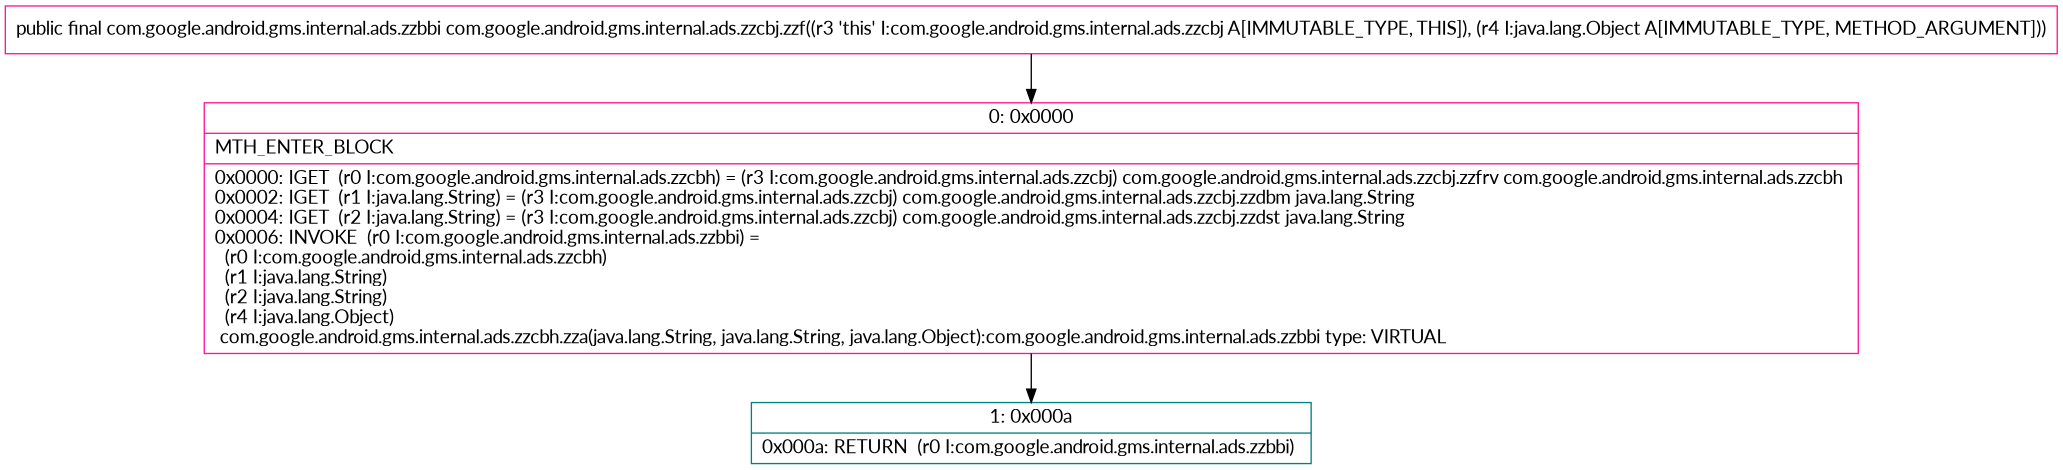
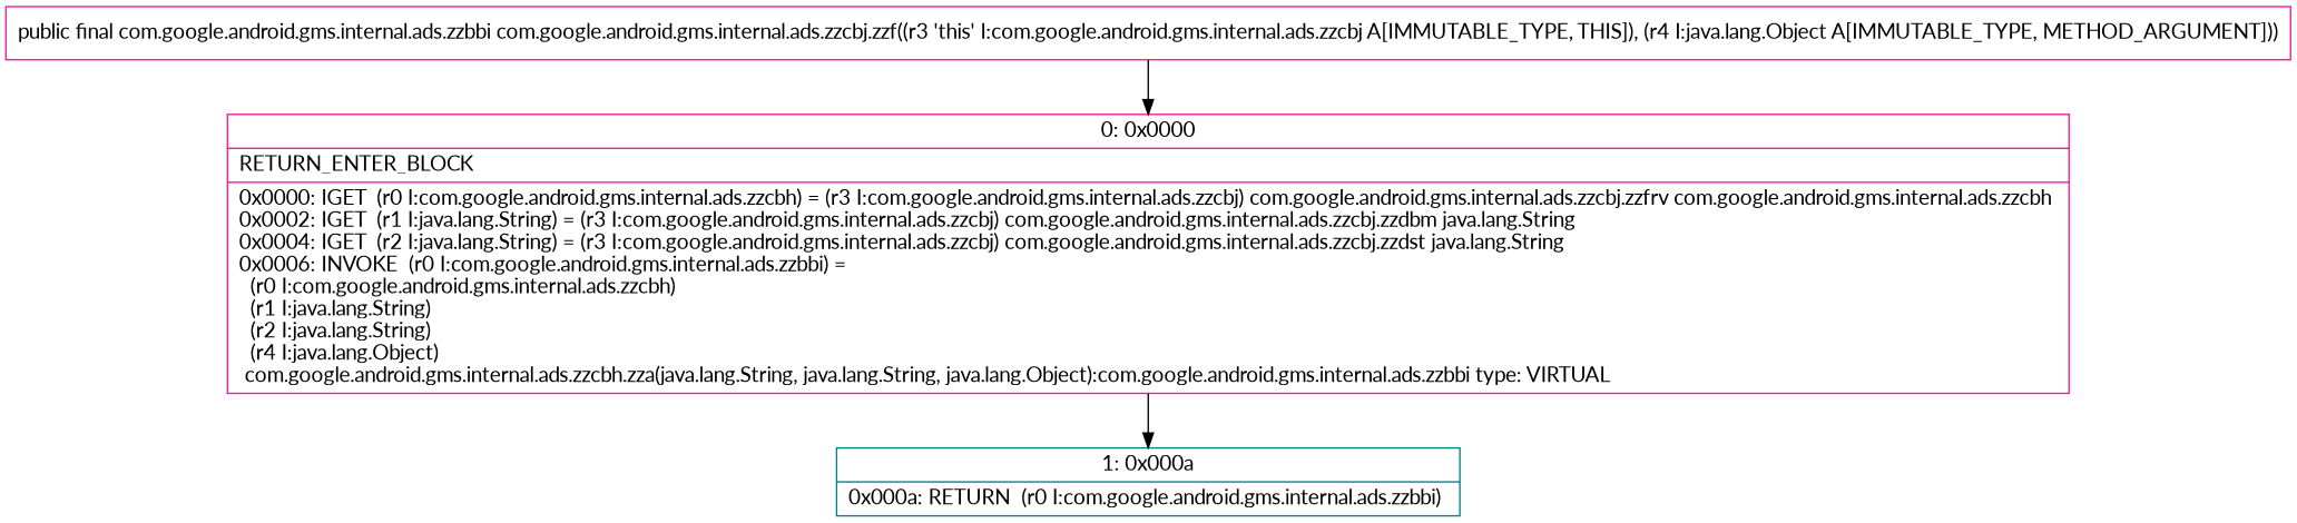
  digraph {
    fontname=Lato
    node [shape=record color=deeppink fontname=Lato]
    edge [color=black fontname=Lato]
-   n1 [label="{0\:\ 0x0000|MTH_ENTER_BLOCK\l|0x0000: IGET  (r0 I:com.google.android.gms.internal.ads.zzcbh) = (r3 I:com.google.android.gms.internal.ads.zzcbj) com.google.android.gms.internal.ads.zzcbj.zzfrv com.google.android.gms.internal.ads.zzcbh \l0x0002: IGET  (r1 I:java.lang.String) = (r3 I:com.google.android.gms.internal.ads.zzcbj) com.google.android.gms.internal.ads.zzcbj.zzdbm java.lang.String \l0x0004: IGET  (r2 I:java.lang.String) = (r3 I:com.google.android.gms.internal.ads.zzcbj) com.google.android.gms.internal.ads.zzcbj.zzdst java.lang.String \l0x0006: INVOKE  (r0 I:com.google.android.gms.internal.ads.zzbbi) = \l  (r0 I:com.google.android.gms.internal.ads.zzcbh)\l  (r1 I:java.lang.String)\l  (r2 I:java.lang.String)\l  (r4 I:java.lang.Object)\l com.google.android.gms.internal.ads.zzcbh.zza(java.lang.String, java.lang.String, java.lang.Object):com.google.android.gms.internal.ads.zzbbi type: VIRTUAL \l}"]
+   n1 [label="{0\:\ 0x0000|RETURN_ENTER_BLOCK\l|0x0000: IGET  (r0 I:com.google.android.gms.internal.ads.zzcbh) = (r3 I:com.google.android.gms.internal.ads.zzcbj) com.google.android.gms.internal.ads.zzcbj.zzfrv com.google.android.gms.internal.ads.zzcbh \l0x0002: IGET  (r1 I:java.lang.String) = (r3 I:com.google.android.gms.internal.ads.zzcbj) com.google.android.gms.internal.ads.zzcbj.zzdbm java.lang.String \l0x0004: IGET  (r2 I:java.lang.String) = (r3 I:com.google.android.gms.internal.ads.zzcbj) com.google.android.gms.internal.ads.zzcbj.zzdst java.lang.String \l0x0006: INVOKE  (r0 I:com.google.android.gms.internal.ads.zzbbi) = \l  (r0 I:com.google.android.gms.internal.ads.zzcbh)\l  (r1 I:java.lang.String)\l  (r2 I:java.lang.String)\l  (r4 I:java.lang.Object)\l com.google.android.gms.internal.ads.zzcbh.zza(java.lang.String, java.lang.String, java.lang.Object):com.google.android.gms.internal.ads.zzbbi type: VIRTUAL \l}"]
    n2 [label="{1\:\ 0x000a|0x000a: RETURN  (r0 I:com.google.android.gms.internal.ads.zzbbi) \l}" color=teal]
    n3 [label="{public final com.google.android.gms.internal.ads.zzbbi com.google.android.gms.internal.ads.zzcbj.zzf((r3 'this' I:com.google.android.gms.internal.ads.zzcbj A[IMMUTABLE_TYPE, THIS]), (r4 I:java.lang.Object A[IMMUTABLE_TYPE, METHOD_ARGUMENT])) }"]
    n1 -> n2
    n3 -> n1
  }
